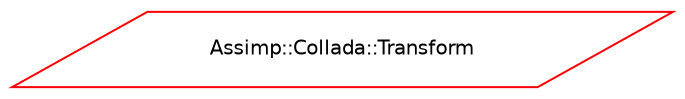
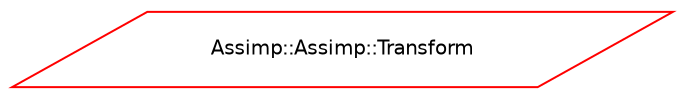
  digraph {
    rankdir=LR
-   n1 [color=red fillcolor=white fontname=Helvetica fontsize=10 height=0.2 label="Assimp::Collada::Transform" shape=parallelogram style=filled width=0.4]
+   n1 [color=red fillcolor=white fontname=Helvetica fontsize=10 height=0.2 label="Assimp::Assimp::Transform" shape=parallelogram style=filled width=0.4]
  }
